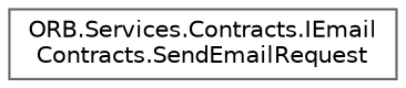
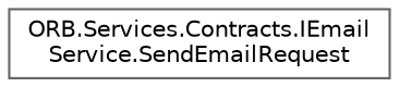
  digraph {
    rankdir=LR
-   n1 [color=grey40 fillcolor=white fontname=Helvetica fontsize=10 height=0.2 label="ORB.Services.Contracts.IEmail\lContracts.SendEmailRequest" shape=box style=filled width=0.4]
+   n1 [color=grey40 fillcolor=white fontname=Helvetica fontsize=10 height=0.2 label="ORB.Services.Contracts.IEmail\lService.SendEmailRequest" shape=box style=filled width=0.4]
  }
